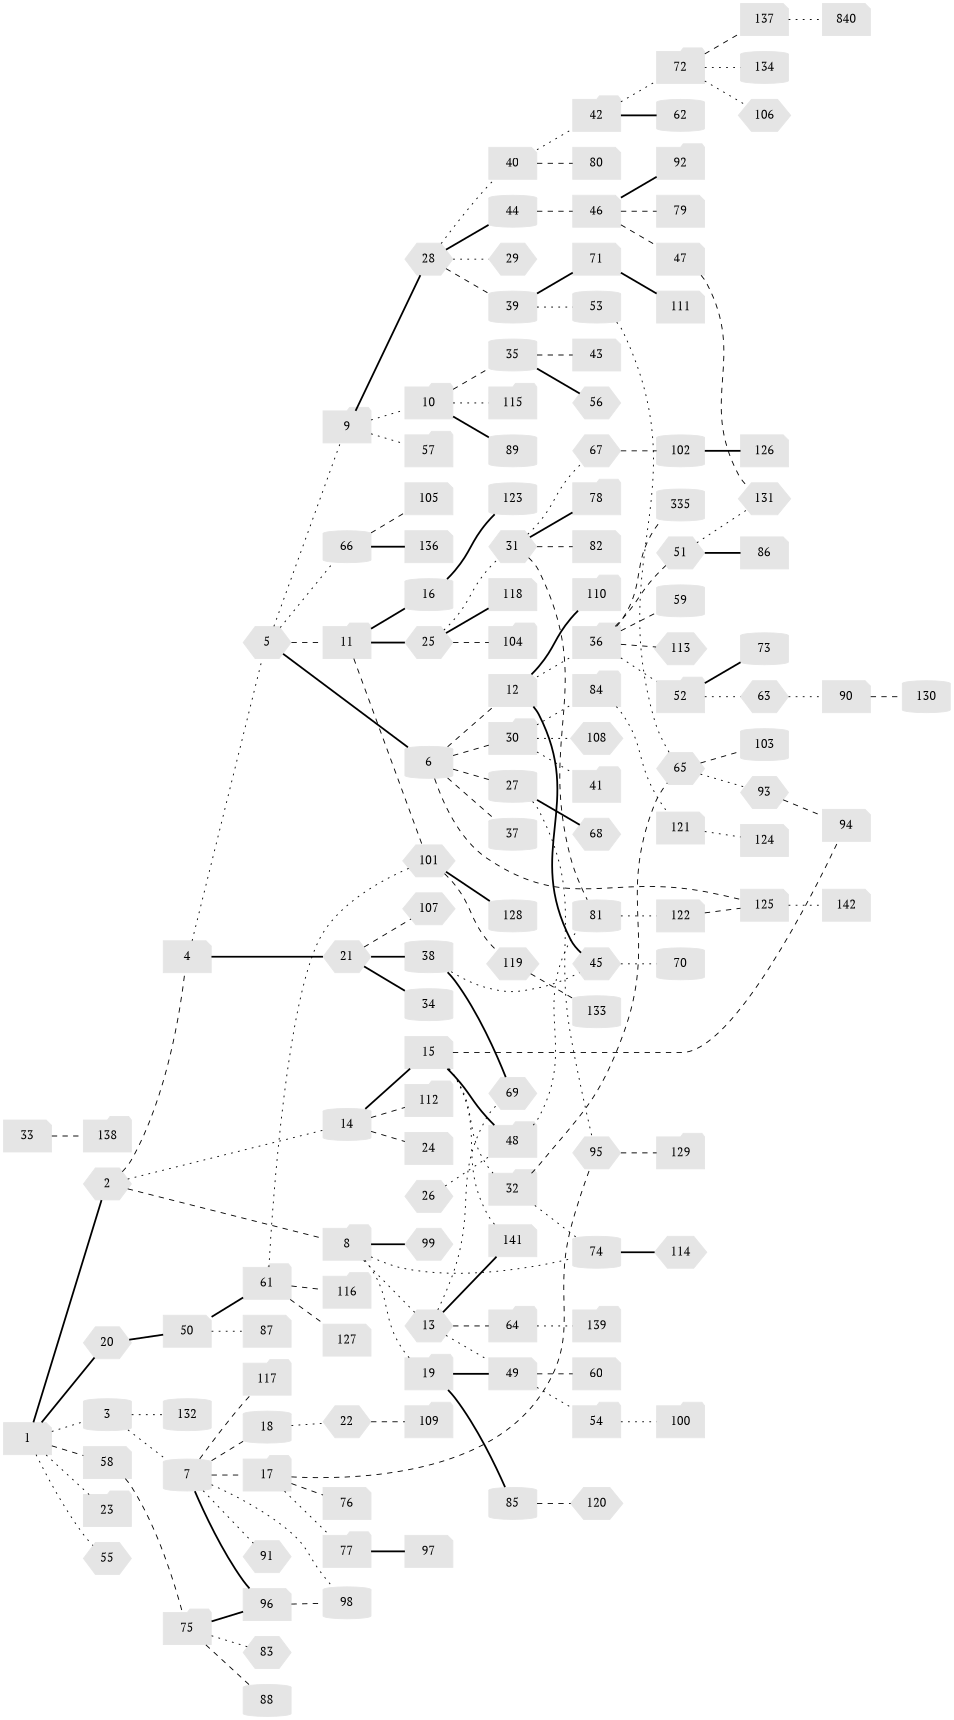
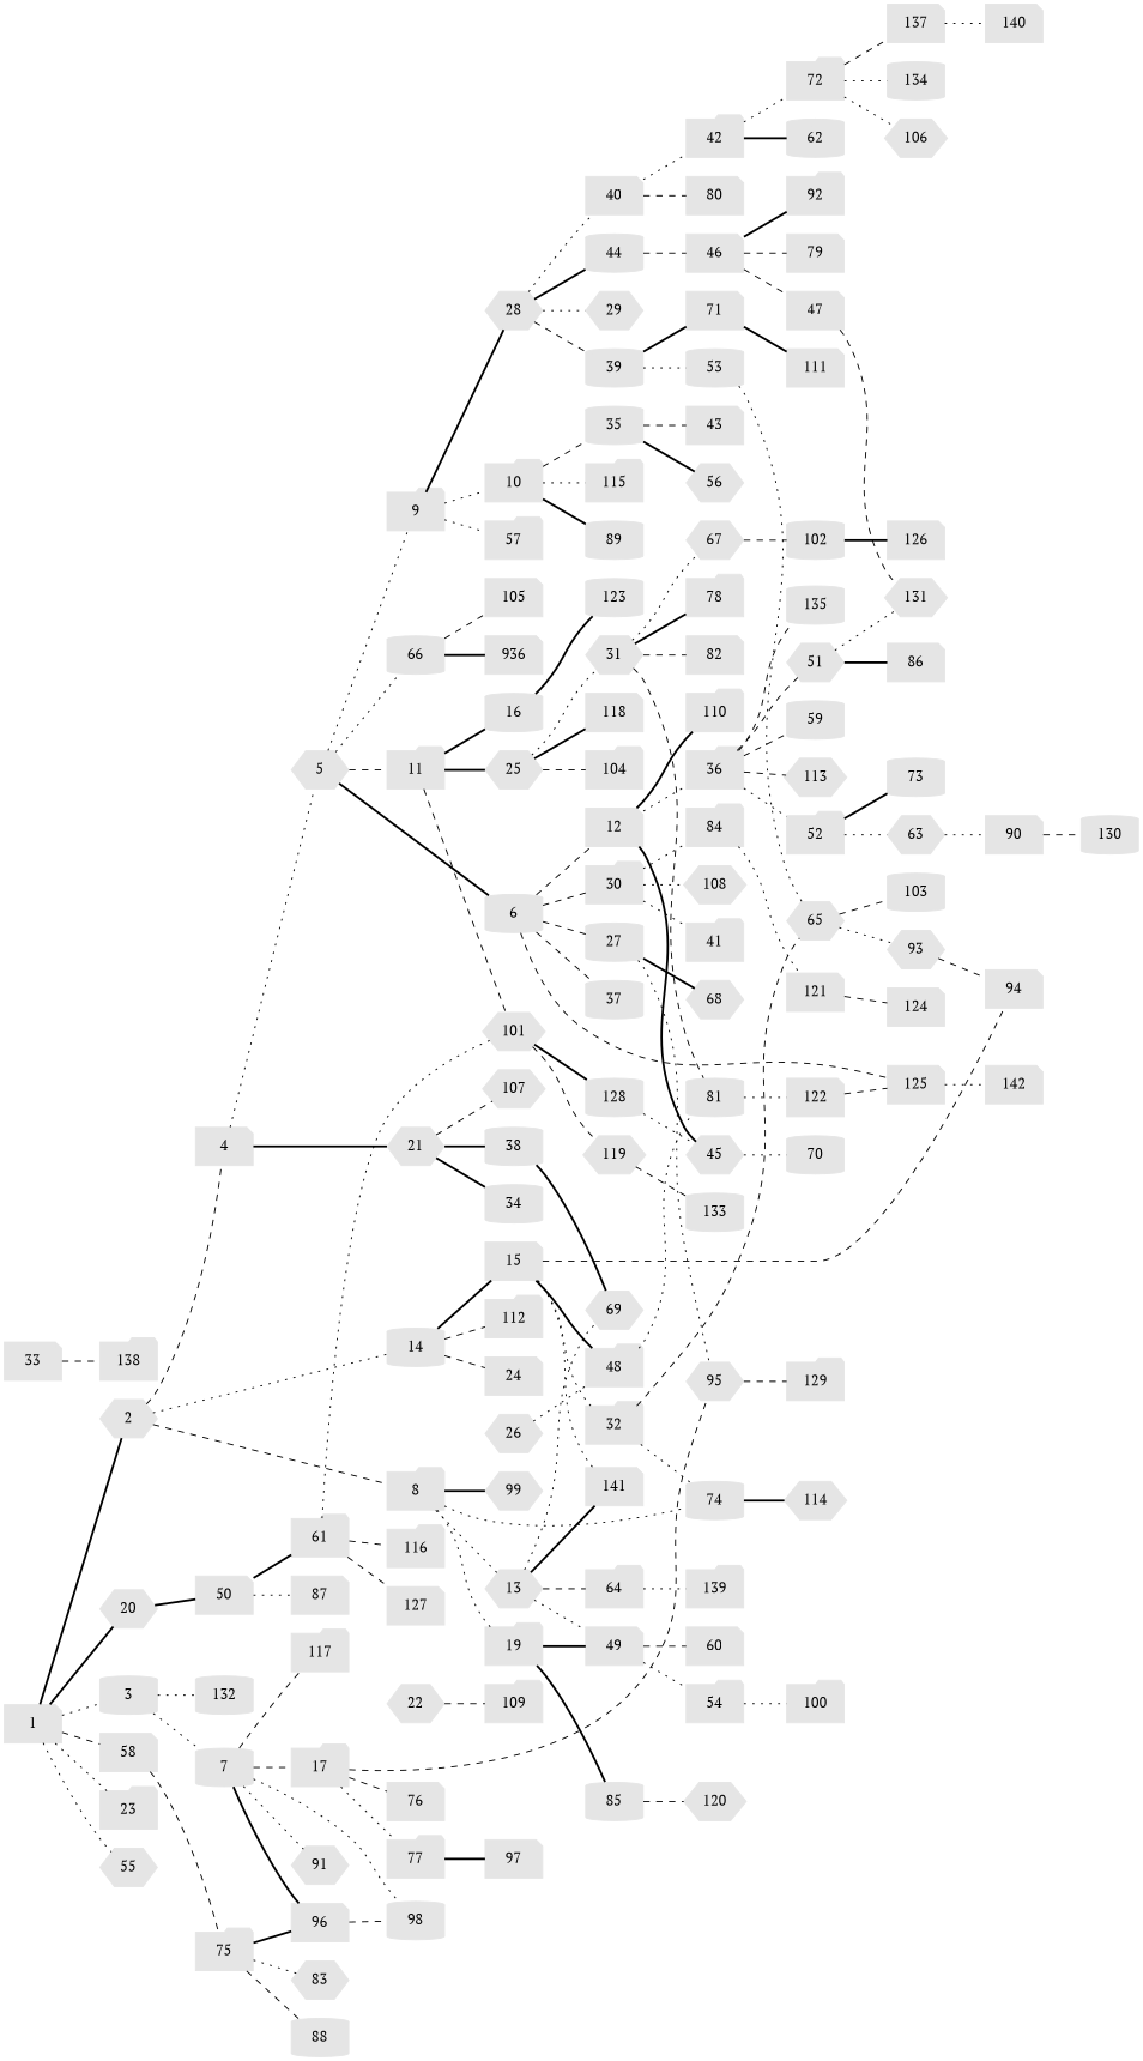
  graph {
    fontname="PT Serif"
    rankdir=LR
    node [color=gray90 fontname="PT Serif" shape=note style=filled]
    edge [fontname="PT Serif" style=dotted]
    2 [shape=hexagon]
    1
    3 [shape=cylinder]
    20 [shape=hexagon]
    23 [shape=folder]
    55 [shape=hexagon]
    58
    4
    8 [shape=folder]
    14 [shape=cylinder]
    7 [shape=cylinder]
    132 [shape=cylinder]
    50
    75 [shape=folder]
    5 [shape=hexagon]
    21 [shape=hexagon]
    13 [shape=hexagon]
    19 [shape=folder]
    74 [shape=cylinder]
    99 [shape=hexagon]
    15
    24
    112 [shape=folder]
    17 [shape=folder]
-   18 [shape=cylinder]
    91 [shape=hexagon]
    96
    98 [shape=cylinder]
    117 [shape=folder]
    6 [shape=cylinder]
    9 [shape=folder]
    11 [shape=folder]
    66 [shape=cylinder]
    34 [shape=cylinder]
    38 [shape=cylinder]
    107 [shape=hexagon]
    12
    27 [shape=cylinder]
    30 [shape=folder]
    37 [shape=cylinder]
    125
    10 [shape=folder]
    28 [shape=hexagon]
    57 [shape=folder]
    16 [shape=cylinder]
    25 [shape=hexagon]
    101 [shape=hexagon]
    105
-   136
+   136 [label=936]
    36 [shape=folder]
    110 [shape=folder]
    45 [shape=hexagon]
    95 [shape=hexagon]
    68 [shape=hexagon]
    41 [shape=folder]
    84 [shape=folder]
    108 [shape=hexagon]
    142
    76
    77 [shape=folder]
    22 [shape=hexagon]
    49
    64 [shape=folder]
    69 [shape=hexagon]
    141
    85 [shape=cylinder]
    114 [shape=hexagon]
    35 [shape=cylinder]
    89 [shape=cylinder]
    115 [shape=folder]
    29 [shape=hexagon]
    39 [shape=cylinder]
    40
    44 [shape=cylinder]
    43
    56 [shape=hexagon]
    123 [shape=cylinder]
    31 [shape=hexagon]
    104 [shape=folder]
    118
    119 [shape=hexagon]
    128 [shape=cylinder]
    138 [shape=folder]
    33
    51 [shape=hexagon]
    52 [shape=folder]
    59 [shape=cylinder]
    113 [shape=hexagon]
-   135 [shape=cylinder label=335]
+   135 [shape=cylinder]
    54 [shape=folder]
    60
    139 [shape=folder]
    32 [shape=folder]
    94
    48 [shape=folder]
    26 [shape=hexagon]
    65 [shape=hexagon]
    97
    129 [shape=folder]
    109 [shape=folder]
    120 [shape=hexagon]
    61 [shape=folder]
    87
    67 [shape=hexagon]
    78 [shape=folder]
    81 [shape=cylinder]
    82
    53 [shape=cylinder]
    71
    42 [shape=folder]
    80
    46
    121
    102 [shape=cylinder]
    122
    93 [shape=hexagon]
    103 [shape=cylinder]
    131 [shape=hexagon]
    86
    63 [shape=hexagon]
    73 [shape=cylinder]
    70 [shape=cylinder]
    111
    62 [shape=cylinder]
    72 [shape=folder]
    106 [shape=hexagon]
    134 [shape=cylinder]
    137
    47
    79
    92 [shape=folder]
    100 [shape=folder]
    116 [shape=folder]
    127
    90
    83 [shape=hexagon]
    88 [shape=cylinder]
    130 [shape=cylinder]
    126
-   140 [label=840]
+   140
    124
    133 [shape=cylinder]
    2 -- 4 [style=dashed]
    2 -- 8 [style=dashed]
    2 -- 14
    1 -- 2 [style=bold]
    1 -- 3
    1 -- 20 [style=bold]
    1 -- 23
    1 -- 55
    1 -- 58 [style=dashed]
    3 -- 7
    3 -- 132
    20 -- 50 [style=bold]
    58 -- 75 [style=dashed]
    4 -- 5
    4 -- 21 [style=bold]
    8 -- 13
    8 -- 19
    8 -- 74
    8 -- 99 [style=bold]
    14 -- 15 [style=bold]
    14 -- 24 [style=dashed]
    14 -- 112 [style=dashed]
    7 -- 17 [style=dashed]
-   7 -- 18 [style=dashed]
    7 -- 91
    7 -- 96 [style=bold]
    7 -- 98
    7 -- 117 [style=dashed]
    50 -- 61 [style=bold]
    50 -- 87
    75 -- 96 [style=bold]
    75 -- 83
    75 -- 88 [style=dashed]
    5 -- 6 [style=bold]
    5 -- 9
    5 -- 11 [style=dashed]
    5 -- 66
    21 -- 34 [style=bold]
    21 -- 38 [style=bold]
    21 -- 107 [style=dashed]
    13 -- 49
    13 -- 64 [style=dashed]
    13 -- 69
    13 -- 141 [style=bold]
    19 -- 49 [style=bold]
    19 -- 85 [style=bold]
    74 -- 114 [style=bold]
    15 -- 141
    15 -- 32
    15 -- 94 [style=dashed]
    15 -- 48 [style=bold]
    17 -- 95 [style=dashed]
    17 -- 76 [style=dashed]
    17 -- 77
-   18 -- 22
    96 -- 98 [style=dashed]
    6 -- 12 [style=dashed]
    6 -- 27 [style=dashed]
    6 -- 30 [style=dashed]
    6 -- 37 [style=dashed]
    6 -- 125 [style=dashed]
    9 -- 10
    9 -- 28 [style=bold]
    9 -- 57
    11 -- 16 [style=bold]
    11 -- 25 [style=bold]
    11 -- 101 [style=dashed]
    66 -- 105 [style=dashed]
    66 -- 136 [style=bold]
-   38 -- 45
+   128 -- 45
    38 -- 69 [style=bold]
    12 -- 36
    12 -- 110 [style=bold]
    12 -- 45 [style=bold]
    27 -- 95
    27 -- 68 [style=bold]
    30 -- 41
    30 -- 84
    30 -- 108
    125 -- 142
    10 -- 35 [style=dashed]
    10 -- 89 [style=bold]
    10 -- 115
    28 -- 29
    28 -- 39 [style=dashed]
    28 -- 40
    28 -- 44 [style=bold]
    16 -- 123 [style=bold]
    25 -- 31
    25 -- 104 [style=dashed]
    25 -- 118 [style=bold]
    101 -- 119 [style=dashed]
    101 -- 128 [style=bold]
    36 -- 51 [style=dashed]
    36 -- 52
    36 -- 59 [style=dashed]
    36 -- 113 [style=dashed]
    36 -- 135 [style=dashed]
    45 -- 70
    95 -- 129 [style=dashed]
    84 -- 121
    77 -- 97 [style=bold]
    22 -- 109 [style=dashed]
    49 -- 54
    49 -- 60 [style=dashed]
    64 -- 139
    85 -- 120 [style=dashed]
    35 -- 43 [style=dashed]
    35 -- 56 [style=bold]
    39 -- 53
    39 -- 71 [style=bold]
    40 -- 42
    40 -- 80 [style=dashed]
    44 -- 46 [style=dashed]
    31 -- 67
    31 -- 78 [style=bold]
    31 -- 81 [style=dashed]
    31 -- 82 [style=dashed]
    119 -- 133 [style=dashed]
    33 -- 138 [style=dashed]
    51 -- 131
    51 -- 86 [style=bold]
    52 -- 63
    52 -- 73 [style=bold]
    54 -- 100
    32 -- 74
    32 -- 65 [style=dashed]
    48 -- 81
    26 -- 48
    65 -- 93
    65 -- 103 [style=dashed]
    61 -- 101
    61 -- 116 [style=dashed]
    61 -- 127 [style=dashed]
    67 -- 102 [style=dashed]
    81 -- 122
    53 -- 65
    71 -- 111 [style=bold]
    42 -- 62 [style=bold]
    42 -- 72
    46 -- 47 [style=dashed]
    46 -- 79 [style=dashed]
    46 -- 92 [style=bold]
-   121 -- 124
+   121 -- 124 [style=dashed]
    102 -- 126 [style=bold]
    122 -- 125 [style=dashed]
    93 -- 94 [style=dashed]
    63 -- 90
    72 -- 106
    72 -- 134
    72 -- 137 [style=dashed]
    137 -- 140
    47 -- 131 [style=dashed]
    90 -- 130 [style=dashed]
  }
